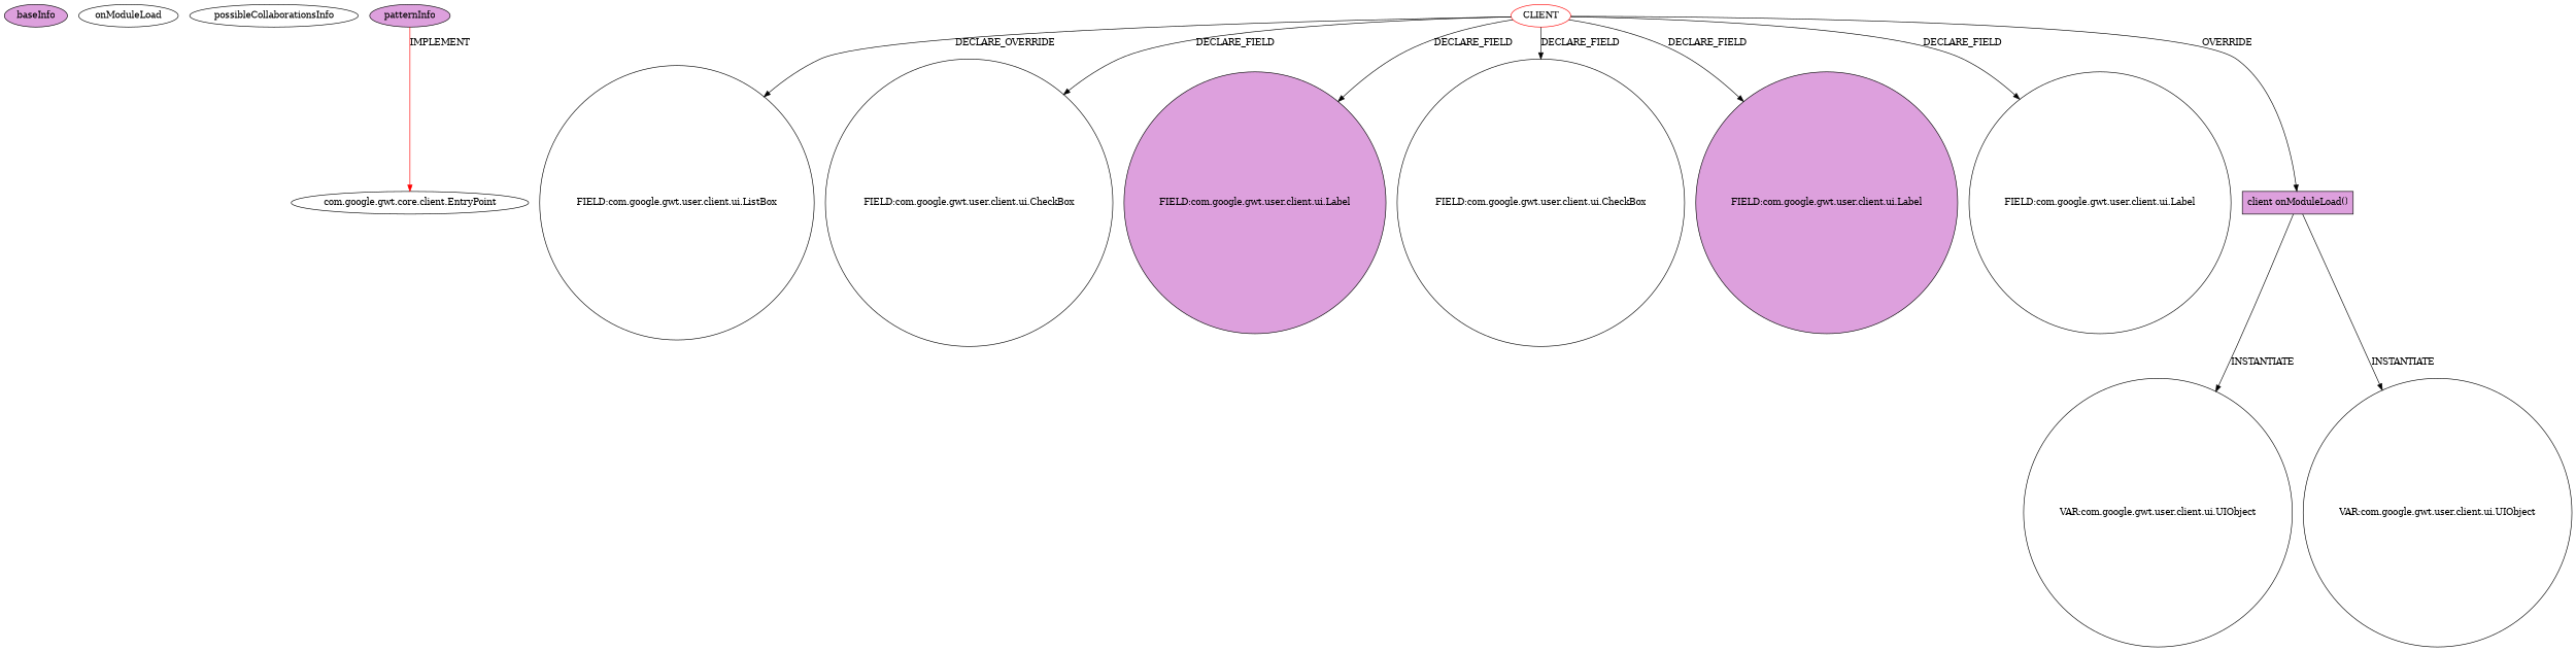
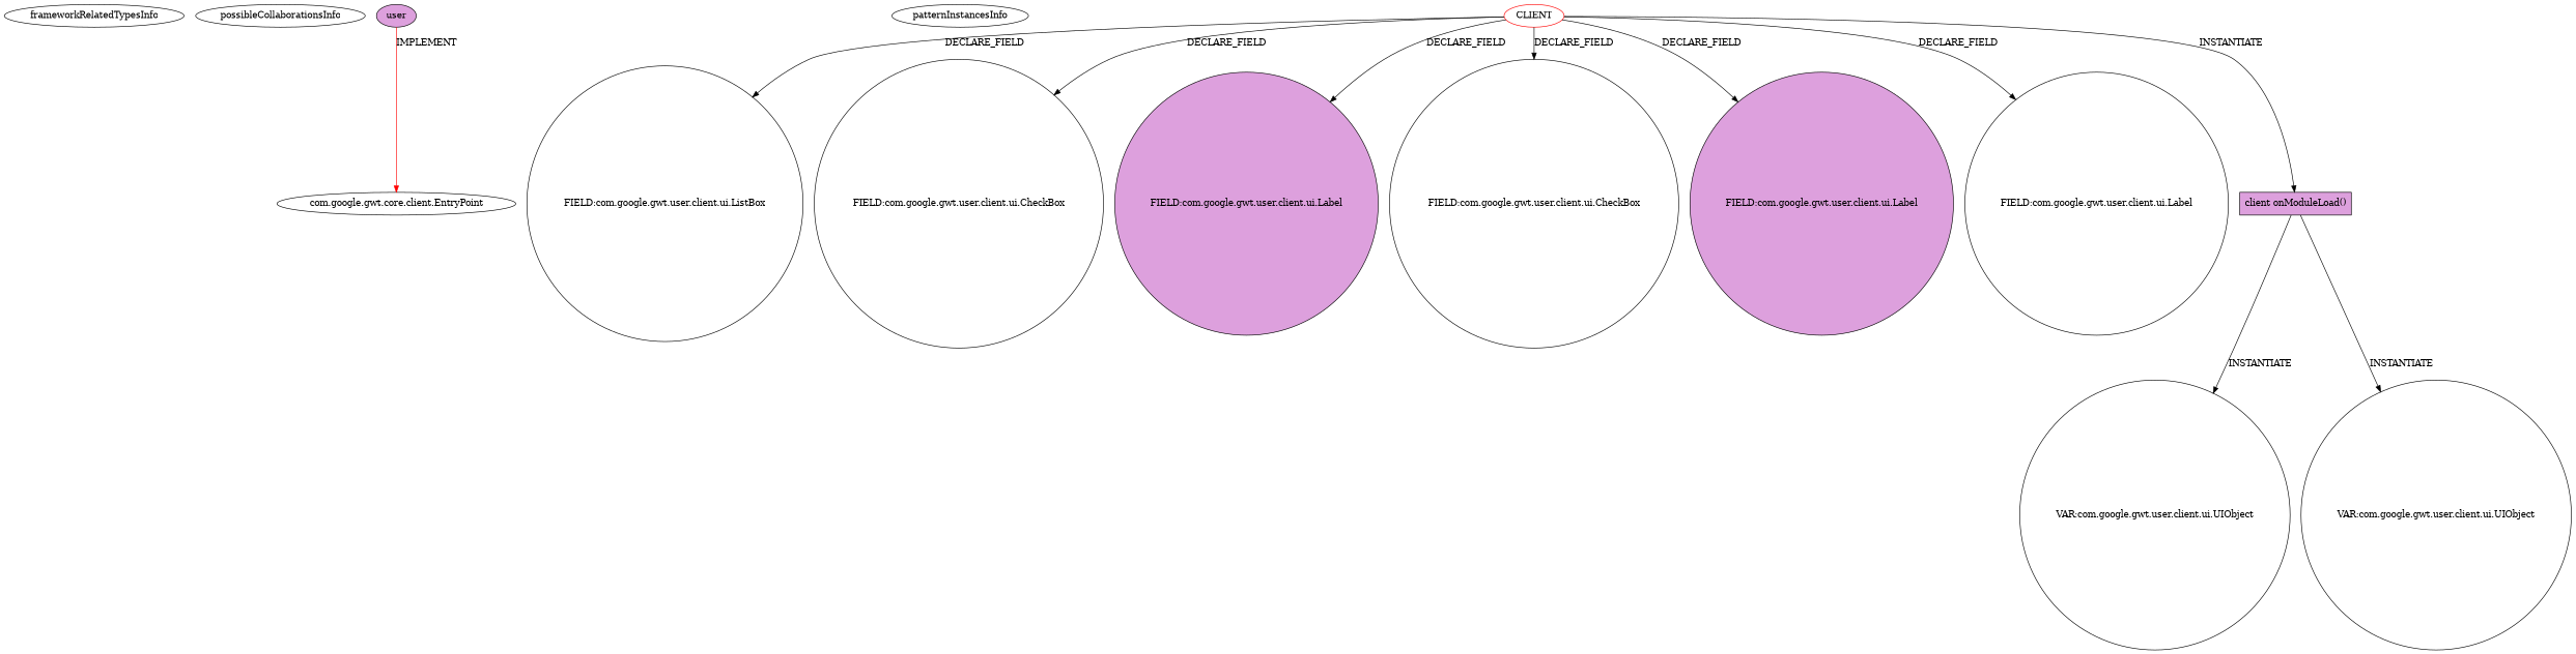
  digraph {
    node [fillcolor=white style=filled isFrameworkType=false vertexType=FIELD_DECLARATION shape=circle]
-   baseInfo [category=pattern fillcolor=plum graphId=521 isAnonymous=false possibleRelation=false isFrameworkType="" vertexType="" shape=""]
-   frameworkRelatedTypesInfo [0="com.google.gwt.core.client.EntryPoint" label=onModuleLoad isFrameworkType="" vertexType="" shape=""]
+   frameworkRelatedTypesInfo [0="com.google.gwt.core.client.EntryPoint" isFrameworkType="" vertexType="" shape=""]
    possibleCollaborationsInfo [isFrameworkType="" vertexType="" shape=""]
-   patternInfo [fillcolor=plum frequency=2.0 patternRootClient=0 isFrameworkType="" vertexType="" shape=""]
+   patternInfo [fillcolor=plum frequency=2.0 patternRootClient=0 label=user isFrameworkType="" vertexType="" shape=""]
    n5 [label="com.google.gwt.core.client.EntryPoint" vertexType=FRAMEWORK_INTERFACE_TYPE shape=""]
+   patternInstancesInfo [0="akjava-WebTestMaker~/akjava-WebTestMaker/WebTestMaker-master/src/com/akjava/gwt/webtestmaker/client/WebTestMaker.java~WebTestMaker~655" 1="Tok-Erwin~/Tok-Erwin/Erwin-master/src/main/java/erwin/client/Erwin.java~Erwin~388" isFrameworkType="" vertexType="" shape=""]
    n7 [label="FIELD:com.google.gwt.user.client.ui.ListBox"]
    n8 [color=red label=CLIENT vertexType=ROOT_CLIENT_CLASS_DECLARATION shape=""]
    n9 [label="FIELD:com.google.gwt.user.client.ui.CheckBox"]
    n10 [fillcolor=plum label="FIELD:com.google.gwt.user.client.ui.Label"]
    n11 [label="FIELD:com.google.gwt.user.client.ui.CheckBox"]
    n12 [fillcolor=plum label="FIELD:com.google.gwt.user.client.ui.Label"]
    n13 [label="FIELD:com.google.gwt.user.client.ui.Label"]
    n14 [fillcolor=plum label="client onModuleLoad()" shape=box vertexType=OVERRIDING_METHOD_DECLARATION]
    n15 [label="VAR:com.google.gwt.user.client.ui.UIObject" vertexType=VARIABLE_EXPRESION]
    n16 [label="VAR:com.google.gwt.user.client.ui.UIObject" vertexType=VARIABLE_EXPRESION]
    patternInfo -> n5 [color=red label=IMPLEMENT]
-   n8 -> n7 [label=DECLARE_OVERRIDE]
+   n8 -> n7 [label=DECLARE_FIELD]
    n8 -> n9 [label=DECLARE_FIELD]
    n8 -> n10 [label=DECLARE_FIELD]
    n8 -> n11 [label=DECLARE_FIELD]
    n8 -> n12 [label=DECLARE_FIELD]
    n8 -> n13 [label=DECLARE_FIELD]
-   n8 -> n14 [label=OVERRIDE]
+   n8 -> n14 [label=INSTANTIATE]
    n14 -> n15 [label=INSTANTIATE]
    n14 -> n16 [label=INSTANTIATE]
  }
